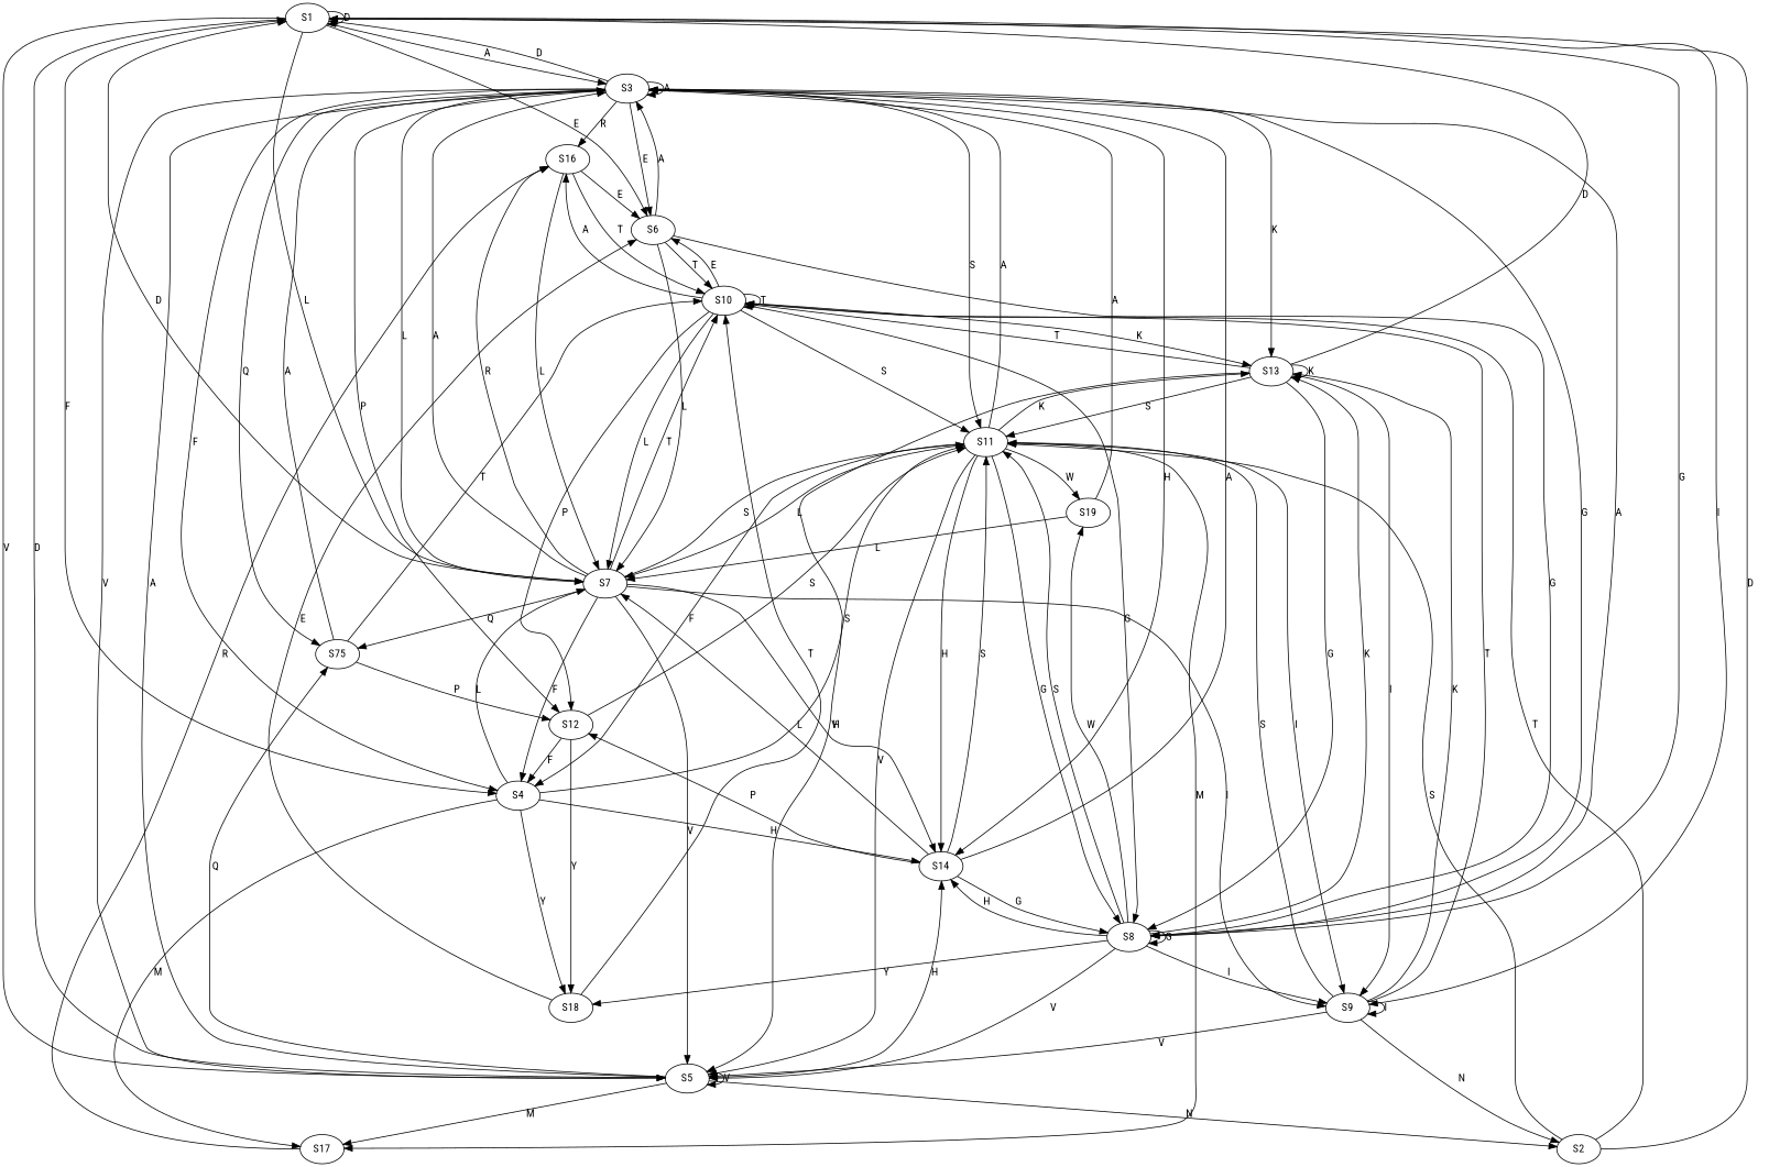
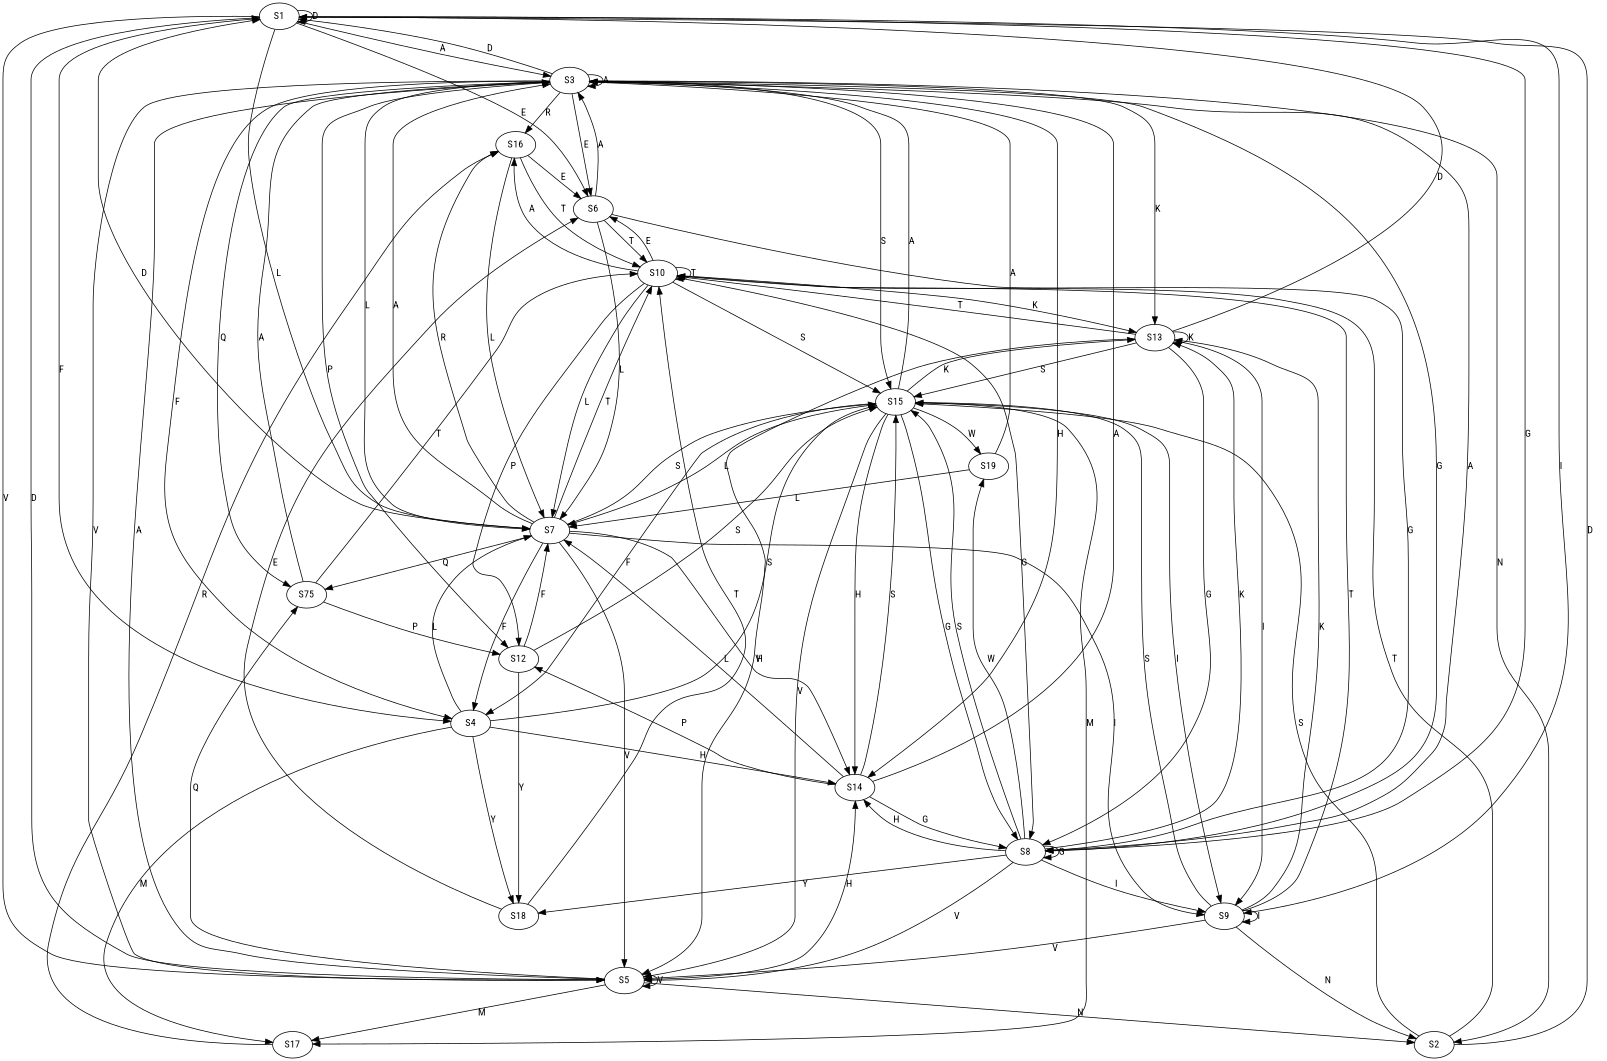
  strict digraph {
    fontname="Roboto Condensed"
    node [fontname="Roboto Condensed"]
    edge [fontname="Roboto Condensed"]
    S1
    S3
    S4
    S5
    S6
    S7
    S8
    S9
    S2
    S10
-   S11
+   S11 [label=S15]
    S12
    S13
    S14
    n15 [label=S75]
    S16
    S17
    S18
    S19
    S1 -> S1 [label=D]
    S1 -> S3 [label=A]
    S1 -> S4 [label=F]
    S1 -> S5 [label=V]
    S1 -> S6 [label=E]
    S1 -> S7 [label=L]
    S1 -> S8 [label=G]
    S1 -> S9 [label=I]
    S3 -> S1 [label=D]
    S3 -> S3 [label=A]
    S3 -> S4 [label=F]
    S3 -> S5 [label=V]
    S3 -> S6 [label=E]
    S3 -> S7 [label=L]
    S3 -> S8 [label=G]
+   S3 -> S2 [label=N]
    S3 -> S11 [label=S]
    S3 -> S12 [label=P]
    S3 -> S13 [label=K]
    S3 -> S14 [label=H]
    S3 -> n15 [label=Q]
    S3 -> S16 [label=R]
    S4 -> S7 [label=L]
    S4 -> S11 [label=S]
    S4 -> S14 [label=H]
    S4 -> S17 [label=M]
    S4 -> S18 [label=Y]
    S5 -> S1 [label=D]
    S5 -> S3 [label=A]
    S5 -> S5 [label=V]
    S5 -> S2 [label=N]
    S5 -> S14 [label=H]
    S5 -> n15 [label=Q]
    S5 -> S17 [label=M]
    S6 -> S3 [label=A]
    S6 -> S7 [label=L]
    S6 -> S8 [label=G]
    S6 -> S10 [label=T]
    S7 -> S1 [label=D]
    S7 -> S3 [label=A]
    S7 -> S4 [label=F]
    S7 -> S5 [label=V]
    S7 -> S9 [label=I]
    S7 -> S10 [label=T]
    S7 -> S11 [label=S]
    S7 -> S14 [label=H]
    S7 -> n15 [label=Q]
    S7 -> S16 [label=R]
    S8 -> S3 [label=A]
    S8 -> S5 [label=V]
    S8 -> S8 [label=G]
    S8 -> S9 [label=I]
    S8 -> S11 [label=S]
    S8 -> S13 [label=K]
    S8 -> S14 [label=H]
    S8 -> S18 [label=Y]
    S8 -> S19 [label=W]
    S9 -> S5 [label=V]
    S9 -> S9 [label=I]
    S9 -> S2 [label=N]
    S9 -> S10 [label=T]
    S9 -> S11 [label=S]
    S9 -> S13 [label=K]
    S2 -> S1 [label=D]
    S2 -> S10 [label=T]
    S2 -> S11 [label=S]
    S10 -> S6 [label=E]
    S10 -> S7 [label=L]
    S10 -> S8 [label=G]
    S10 -> S10 [label=T]
    S10 -> S11 [label=S]
    S10 -> S12 [label=P]
    S10 -> S13 [label=K]
    S10 -> S16 [label=A]
    S11 -> S3 [label=A]
    S11 -> S4 [label=F]
    S11 -> S5 [label=V]
    S11 -> S7 [label=L]
    S11 -> S8 [label=G]
    S11 -> S9 [label=I]
    S11 -> S13 [label=K]
    S11 -> S14 [label=H]
    S11 -> S17 [label=M]
    S11 -> S19 [label=W]
-   S12 -> S4 [label=F]
+   S12 -> S7 [label=F]
    S12 -> S11 [label=S]
    S12 -> S18 [label=Y]
    S13 -> S1 [label=D]
    S13 -> S5 [label=V]
    S13 -> S8 [label=G]
    S13 -> S9 [label=I]
    S13 -> S10 [label=T]
    S13 -> S11 [label=S]
    S13 -> S13 [label=K]
    S14 -> S3 [label=A]
    S14 -> S7 [label=L]
    S14 -> S8 [label=G]
    S14 -> S11 [label=S]
    S14 -> S12 [label=P]
    n15 -> S3 [label=A]
    n15 -> S10 [label=T]
    n15 -> S12 [label=P]
    S16 -> S6 [label=E]
    S16 -> S7 [label=L]
    S16 -> S10 [label=T]
    S17 -> S16 [label=R]
    S18 -> S6 [label=E]
    S18 -> S10 [label=T]
    S19 -> S3 [label=A]
    S19 -> S7 [label=L]
  }
